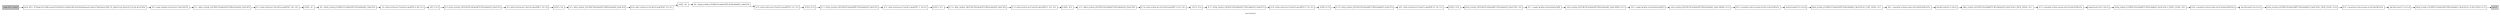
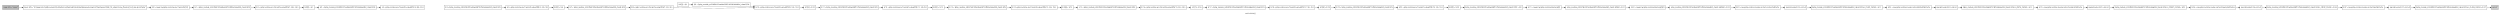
  digraph {
    fontname=Ubuntu
    label="void <clinit>()"
    rankdir=LR
    node [fontname=Ubuntu shape=box]
    edge [fontname=Ubuntu]
    n1 [fillcolor=gray label="Input.$CL = \"Input\"" style=filled]
    n2 [label="Input.$FN = \"d:\\Alexandra Fig\\Documents\\T\u00e9cnico\\Mestrado\\Tese\\Tese\\Desenvolvimento\\Thesis\\input\\CWE_78_object-Array_floatval_find_size-sprintf.php\""]
    n3 [label="$r0 = newarray (jphp.runtime.env.TraceInfo)[10]"]
    n4 [label="$r1 = $php_module_m924f6b10fced4e658f31df63a366e00d_class0.$FN"]
    n5 [label="$r2 = jphp.runtime.env.TraceInfo.valueOf($r1, 48L, 16L)"]
    n6 [label="$r0[0] = $r2"]
    n7 [label="$r3 = $php_module_m924f6b10fced4e658f31df63a366e00d_class0.$FN"]
    n8 [label="$r4 = jphp.runtime.env.TraceInfo.valueOf($r3, 48L, 22L)"]
-   n9 [label="$r0[1] = $r4"]
    n10 [label="$r5 = $php_module_m924f6b10fced4e658f31df63a366e00d_class0.$FN"]
    n11 [label="$r6 = jphp.runtime.env.TraceInfo.valueOf($r5, 52L, 9L)"]
    n12 [label="$r0[2] = $r6"]
    n13 [label="$r7 = $php_module_m924f6b10fced4e658f31df63a366e00d_class0.$FN"]
    n14 [label="$r8 = jphp.runtime.env.TraceInfo.valueOf($r7, 53L, 9L)"]
    n15 [label="$r0[3] = $r8"]
    n16 [label="$r9 = $php_module_m924f6b10fced4e658f31df63a366e00d_class0.$FN"]
    n17 [label="$r10 = jphp.runtime.env.TraceInfo.valueOf($r9, 53L, 15L)"]
    n18 [label="$r0[4] = $r10"]
    n19 [label="$r11 = $php_module_m924f6b10fced4e658f31df63a366e00d_class0.$FN"]
    n20 [label="$r12 = jphp.runtime.env.TraceInfo.valueOf($r11, 54L, 9L)"]
    n21 [label="$r0[5] = $r12"]
    n22 [label="$r13 = $php_module_m924f6b10fced4e658f31df63a366e00d_class0.$FN"]
    n23 [label="$r14 = jphp.runtime.env.TraceInfo.valueOf($r13, 54L, 15L)"]
    n24 [label="$r0[6] = $r14"]
    n25 [label="$r15 = $php_module_m924f6b10fced4e658f31df63a366e00d_class0.$FN"]
    n26 [label="$r16 = jphp.runtime.env.TraceInfo.valueOf($r15, 54L, 25L)"]
    n27 [label="$r0[7] = $r16"]
    n28 [label="$r17 = $php_module_m924f6b10fced4e658f31df63a366e00d_class0.$FN"]
    n29 [label="$r18 = jphp.runtime.env.TraceInfo.valueOf($r17, 55L, 9L)"]
    n30 [label="$r0[8] = $r18"]
    n31 [label="$r19 = $php_module_m924f6b10fced4e658f31df63a366e00d_class0.$FN"]
    n32 [label="$r20 = jphp.runtime.env.TraceInfo.valueOf($r19, 55L, 15L)"]
    n33 [label="$r0[9] = $r20"]
    n34 [label="$php_module_m924f6b10fced4e658f31df63a366e00d_class0.$TRC = $r0"]
    n35 [label="$r21 = newarray (jphp.runtime.Memory)[0]"]
    n36 [label="$php_module_m924f6b10fced4e658f31df63a366e00d_class0.$MEM = $r21"]
    n37 [label="$r22 = newarray (jphp.runtime.Memory[])[0]"]
    n38 [label="$php_module_m924f6b10fced4e658f31df63a366e00d_class0.$AMEM = $r22"]
    n39 [label="$r23 = new jphp.runtime.invoke.cache.FunctionCallCache"]
    n40 [label="specialinvoke $r23.<init>()"]
    n41 [label="$php_module_m924f6b10fced4e658f31df63a366e00d_class0.$CALL_FUNC_CACHE = $r23"]
    n42 [label="$r24 = new jphp.runtime.invoke.cache.MethodCallCache"]
    n43 [label="specialinvoke $r24.<init>()"]
    n44 [label="$php_module_m924f6b10fced4e658f31df63a366e00d_class0.$CALL_METH_CACHE = $r24"]
    n45 [label="$r25 = new jphp.runtime.invoke.cache.ConstantCallCache"]
    n46 [label="specialinvoke $r25.<init>()"]
    n47 [label="$php_module_m924f6b10fced4e658f31df63a366e00d_class0.$CALL_CONST_CACHE = $r25"]
    n48 [label="$r26 = new jphp.runtime.invoke.cache.PropertyCallCache"]
    n49 [label="specialinvoke $r26.<init>()"]
    n50 [label="$php_module_m924f6b10fced4e658f31df63a366e00d_class0.$CALL_PROP_CACHE = $r26"]
    n51 [label="$r27 = new jphp.runtime.invoke.cache.ClassCallCache"]
    n52 [label="specialinvoke $r27.<init>()"]
    n53 [label="$php_module_m924f6b10fced4e658f31df63a366e00d_class0.$CALL_CLASS_CACHE = $r27"]
    n54 [fillcolor=lightgray label=sprintf style=filled]
    n1 -> n2
    n2 -> n3
    n3 -> n4
    n4 -> n5
    n5 -> n6
    n6 -> n7
    n7 -> n8
-   n8 -> n9
-   n9 -> n10
    n10 -> n11
    n11 -> n12
    n12 -> n13
    n13 -> n14
-   n14 -> n15
+   n14 -> n17
    n15 -> n16
    n16 -> n17
    n17 -> n18
    n18 -> n19
    n19 -> n20
    n20 -> n21
    n21 -> n22
    n22 -> n23
    n23 -> n24
    n24 -> n25
    n25 -> n26
    n26 -> n27
    n27 -> n28
    n28 -> n29
    n29 -> n30
    n30 -> n31
    n31 -> n32
    n32 -> n33
    n33 -> n34
    n34 -> n35
    n35 -> n36
    n36 -> n37
    n37 -> n38
    n38 -> n39
    n39 -> n40
    n40 -> n41
    n41 -> n42
    n42 -> n43
    n43 -> n44
    n44 -> n45
    n45 -> n46
    n46 -> n47
    n47 -> n48
    n48 -> n49
    n49 -> n50
    n50 -> n51
    n51 -> n52
    n52 -> n53
    n53 -> n54
  }
